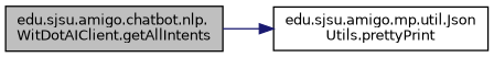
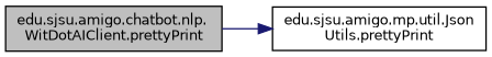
  digraph {
    rankdir=LR
    node [color=black fontname=Helvetica fontsize=10 shape=record style=filled]
-   n1 [fillcolor=grey75 fontcolor=black height=0.2 label="edu.sjsu.amigo.chatbot.nlp.\lWitDotAIClient.getAllIntents" width=0.4]
+   n1 [fillcolor=grey75 fontcolor=black height=0.2 label="edu.sjsu.amigo.chatbot.nlp.\lWitDotAIClient.prettyPrint" width=0.4]
    n2 [fillcolor=white height=0.2 label="edu.sjsu.amigo.mp.util.Json\lUtils.prettyPrint" width=0.4]
    n1 -> n2 [color=midnightblue fontname=Helvetica fontsize=10 labelfontname=Helvetica labelfontsize=10 style=solid]
  }
